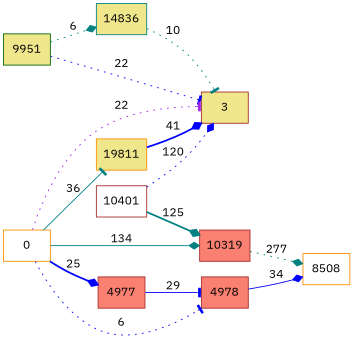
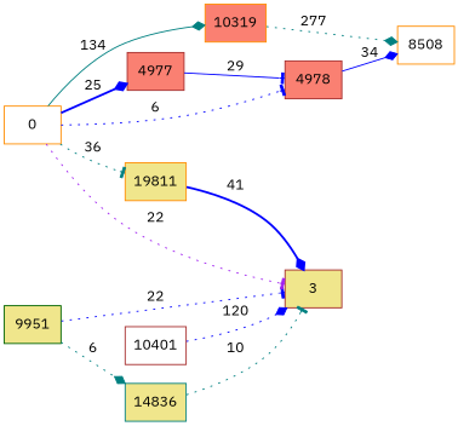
  digraph {
    fontname="IBM Plex Sans"
    rankdir=LR
    node [color=brown fillcolor=khaki fontname="IBM Plex Sans" shape=rectangle style=filled]
    edge [arrowhead=diamond color=blue fontname="IBM Plex Sans" style=dotted]
    4977 [fillcolor=salmon]
    4978 [fillcolor=salmon]
    8508 [color=darkorange fillcolor=white]
    9951 [color=darkgreen]
    14836 [color=teal]
    n6 [label=3]
    10401 [fillcolor=white]
-   10319 [fillcolor=salmon]
+   10319 [color=darkorange fillcolor=salmon]
    19811 [color=darkorange]
    0 [color=darkorange fillcolor=white]
    4977 -> 4978 [arrowhead=tee label=29 style=solid]
    4978 -> 8508 [label=34 style=solid]
    9951 -> 14836 [color=teal label=6]
    9951 -> n6 [arrowhead=tee label=22]
    14836 -> n6 [arrowhead=tee color=teal label=10]
    10401 -> n6 [label=120]
-   10401 -> 10319 [color=teal label=125 style=bold]
    10319 -> 8508 [color=teal label=277]
    19811 -> n6 [label=41 style=bold]
    0 -> 4977 [label=25 style=bold]
    0 -> 4978 [arrowhead=tee label=6]
    0 -> n6 [arrowhead=tee color=purple label=22]
    0 -> 10319 [color=teal label=134 style=solid]
-   0 -> 19811 [arrowhead=tee color=teal label=36 style=solid]
+   0 -> 19811 [arrowhead=tee color=teal label=36]
  }
